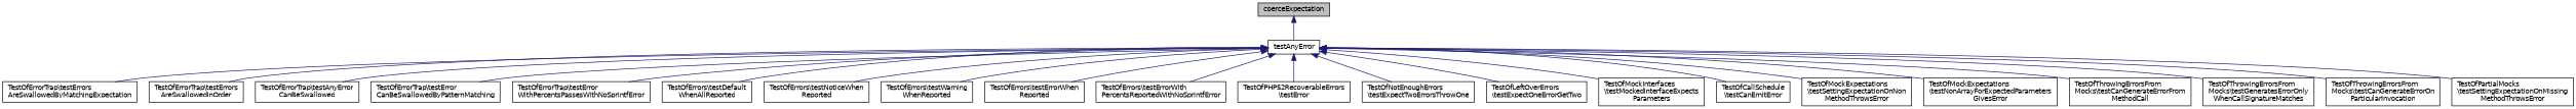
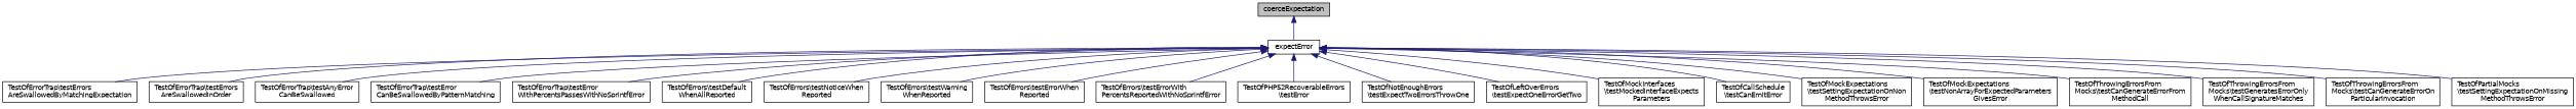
  digraph {
    rankdir=TB
    node [color=black fillcolor=white fontname=Helvetica fontsize=10 shape=record style=filled]
    edge [color=midnightblue dir=back fontname=Helvetica fontsize=10 labelfontname=Helvetica labelfontsize=10 style=solid]
    n1 [fillcolor=grey75 fontcolor=black height=0.2 label=coerceExpectation width=0.4]
-   n2 [height=0.2 label=testAnyError width=0.4]
+   n2 [height=0.2 label=expectError width=0.4]
    n3 [height=0.2 label="TestOfErrorTrap\\testErrors\lAreSwallowedByMatchingExpectation" width=0.4]
    n4 [height=0.2 label="TestOfErrorTrap\\testErrors\lAreSwallowedInOrder" width=0.4]
    n5 [height=0.2 label="TestOfErrorTrap\\testAnyError\lCanBeSwallowed" width=0.4]
    n6 [height=0.2 label="TestOfErrorTrap\\testError\lCanBeSwallowedByPatternMatching" width=0.4]
    n7 [height=0.2 label="TestOfErrorTrap\\testError\lWithPercentsPassesWithNoSprintfError" width=0.4]
    n8 [height=0.2 label="TestOfErrors\\testDefault\lWhenAllReported" width=0.4]
    n9 [height=0.2 label="TestOfErrors\\testNoticeWhen\lReported" width=0.4]
    n10 [height=0.2 label="TestOfErrors\\testWarning\lWhenReported" width=0.4]
    n11 [height=0.2 label="TestOfErrors\\testErrorWhen\lReported" width=0.4]
    n12 [height=0.2 label="TestOfErrors\\testErrorWith\lPercentsReportedWithNoSprintfError" width=0.4]
    n13 [height=0.2 label="TestOfPHP52RecoverableErrors\l\\testError" width=0.4]
    n14 [height=0.2 label="TestOfNotEnoughErrors\l\\testExpectTwoErrorsThrowOne" width=0.4]
    n15 [height=0.2 label="TestOfLeftOverErrors\l\\testExpectOneErrorGetTwo" width=0.4]
    n16 [height=0.2 label="TestOfMockInterfaces\l\\testMockedInterfaceExpects\lParameters" width=0.4]
    n17 [height=0.2 label="TestOfCallSchedule\l\\testCanEmitError" width=0.4]
    n18 [height=0.2 label="TestOfMockExpectations\l\\testSettingExpectationOnNon\lMethodThrowsError" width=0.4]
    n19 [height=0.2 label="TestOfMockExpectations\l\\testNonArrayForExpectedParameters\lGivesError" width=0.4]
    n20 [height=0.2 label="TestOfThrowingErrorsFrom\lMocks\\testCanGenerateErrorFrom\lMethodCall" width=0.4]
    n21 [height=0.2 label="TestOfThrowingErrorsFrom\lMocks\\testGeneratesErrorOnly\lWhenCallSignatureMatches" width=0.4]
    n22 [height=0.2 label="TestOfThrowingErrorsFrom\lMocks\\testCanGenerateErrorOn\lParticularInvocation" width=0.4]
    n23 [height=0.2 label="TestOfPartialMocks\l\\testSettingExpectationOnMissing\lMethodThrowsError" width=0.4]
    n1 -> n2
    n2 -> n3
    n2 -> n4
    n2 -> n5
    n2 -> n6
    n2 -> n7
    n2 -> n8
    n2 -> n9
    n2 -> n10
    n2 -> n11
    n2 -> n12
    n2 -> n13
    n2 -> n14
    n2 -> n15
    n2 -> n16
    n2 -> n17
    n2 -> n18
    n2 -> n19
    n2 -> n20
    n2 -> n21
    n2 -> n22
    n2 -> n23
  }
